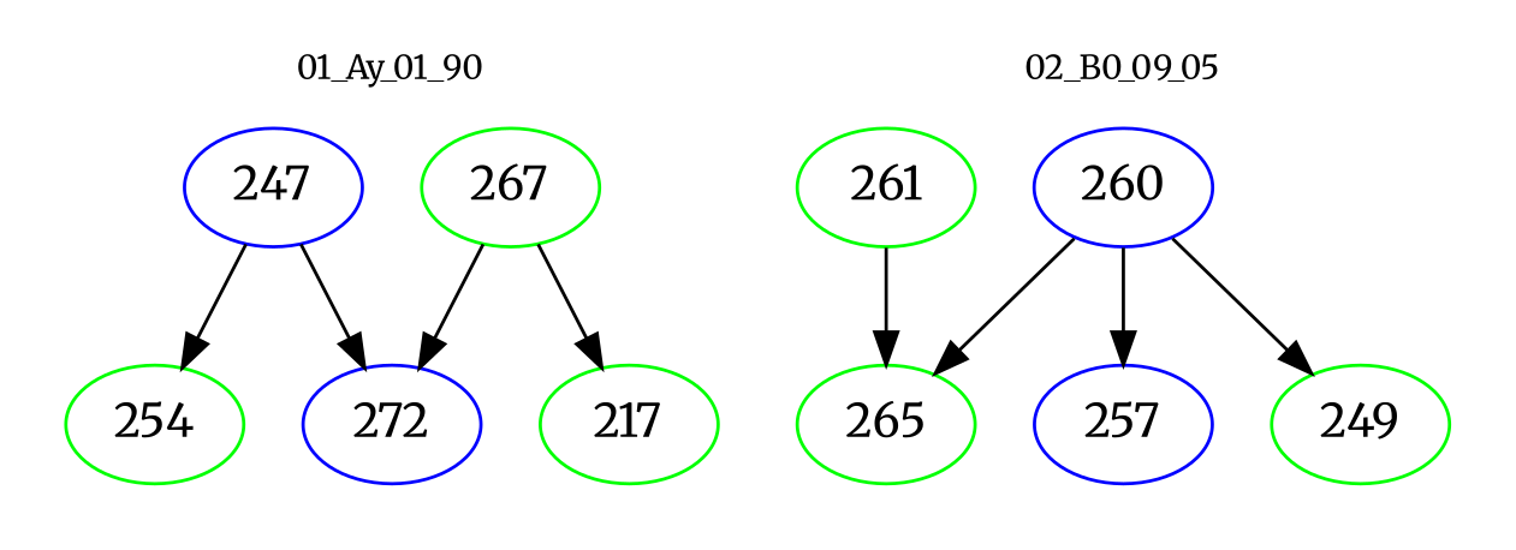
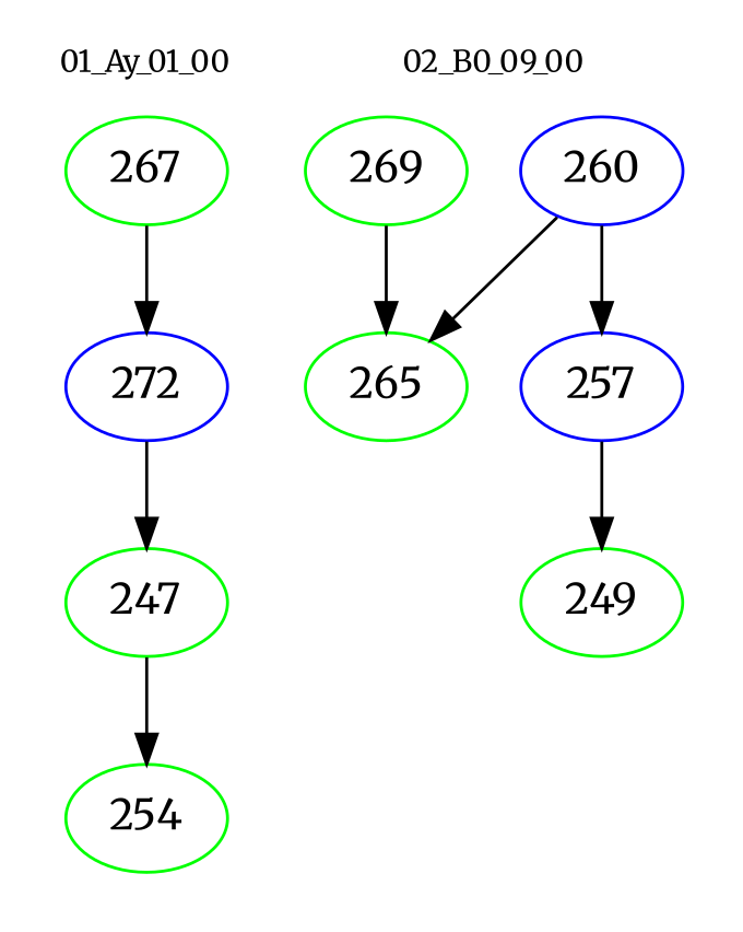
  digraph {
    fontname=Merriweather
    node [color=green fontname=Merriweather]
    edge [color=black fontname=Merriweather]
    n1 [color=blue label=272]
    n2 [label=267]
-   n3 [color=blue label=247]
-   n4 [label=217]
+   n3 [label=247]
    n5 [label=254]
    n6 [color=blue label=260]
    n7 [color=blue label=257]
    n8 [label=265]
    n9 [label=249]
-   n10 [label=261]
+   n10 [label=269]
    subgraph cluster_1 {
      color=white
      fontsize=10
-     label="01_Ay_01_90"
+     label="01_Ay_01_00"
      n1
      n2
      n3
-     n4
      n5
    }
    subgraph cluster_2 {
      color=white
      fontsize=10
-     label="02_B0_09_05"
+     label="02_B0_09_00"
      n6
      n7
      n8
      n9
      n10
    }
-   n3 -> n1
+   n1 -> n3
    n2 -> n1
-   n2 -> n4
    n3 -> n5
    n6 -> n7
    n6 -> n8
-   n6 -> n9
+   n7 -> n9
    n10 -> n8
  }
